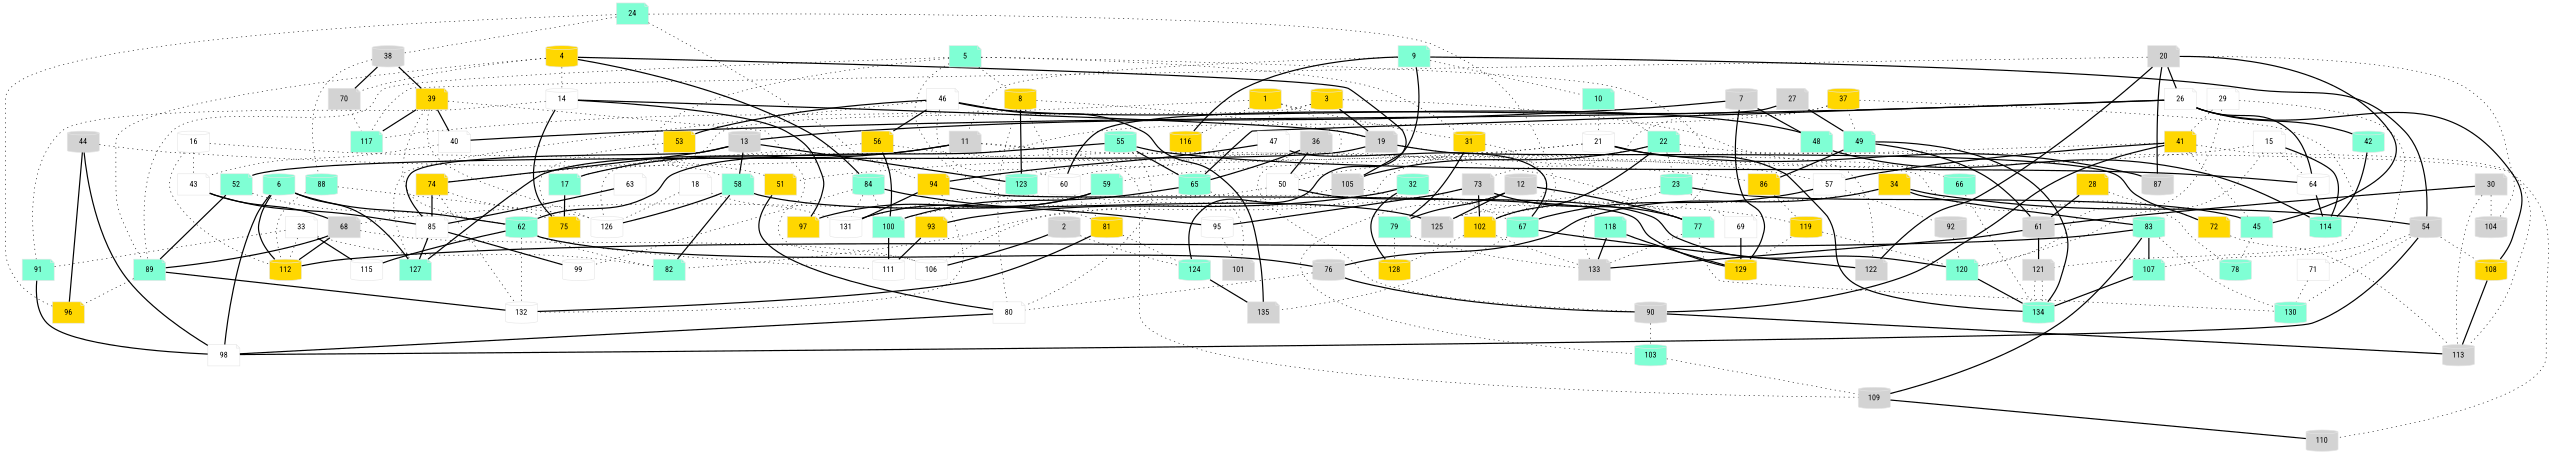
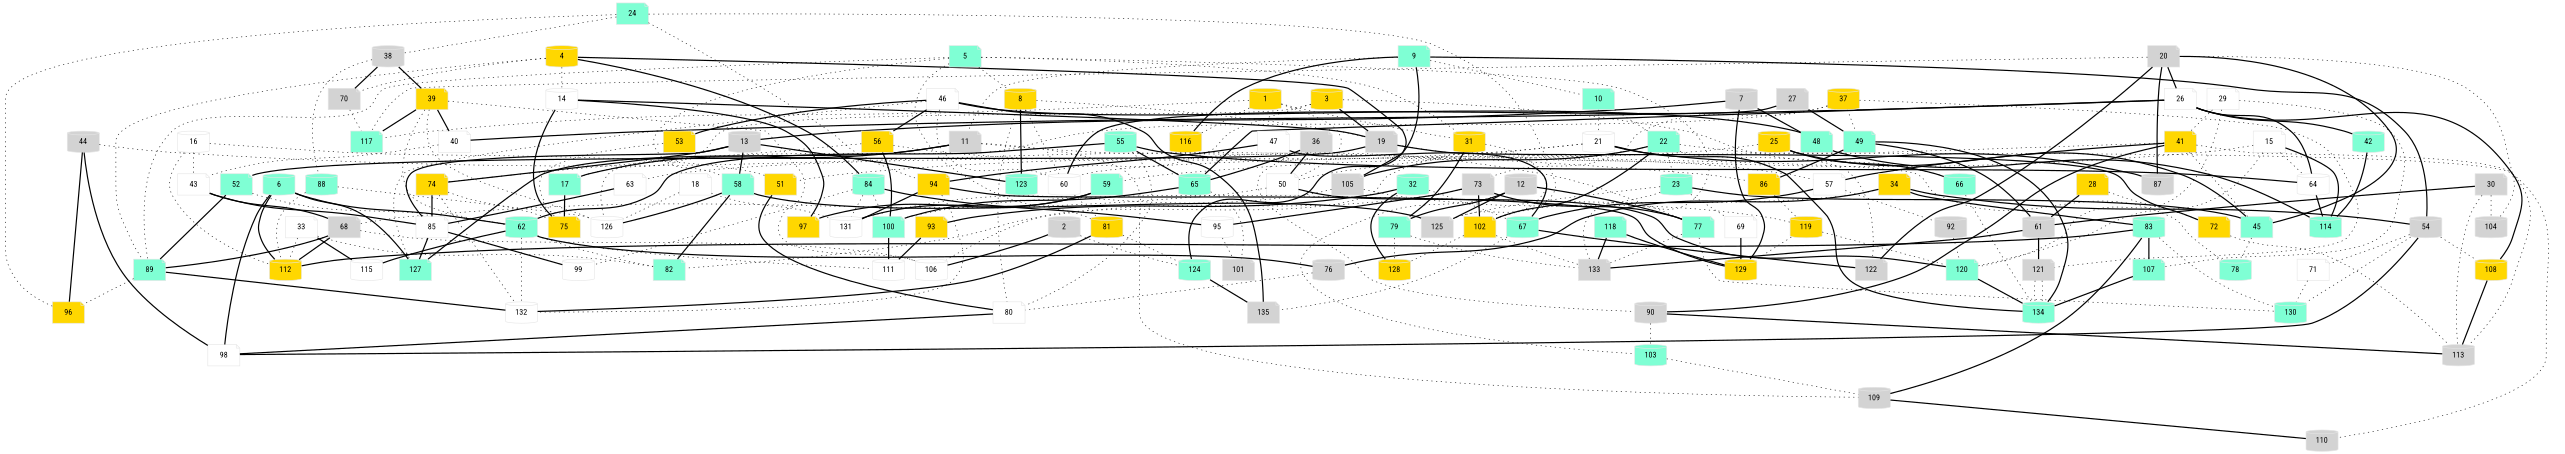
  graph {
    fontname="Roboto Condensed"
    node [color=gray90 fillcolor=aquamarine fontname="Roboto Condensed" shape=note style=filled]
    edge [fontname="Roboto Condensed" style=dotted]
    1 [fillcolor=gold shape=cylinder]
    31 [fillcolor=gold shape=cylinder]
    50 [fillcolor=white]
    116 [fillcolor=gold shape=cylinder]
    117
    79
    125 [fillcolor=lightgrey]
    120
    68 [fillcolor=lightgrey]
    2 [fillcolor=lightgrey shape=cylinder]
    106 [fillcolor=white shape=cylinder]
    124 [shape=cylinder]
    135 [fillcolor=lightgrey]
    3 [fillcolor=gold shape=cylinder]
    17
    19 [fillcolor=lightgrey]
    66 [shape=cylinder]
    123 [shape=cylinder]
    75 [fillcolor=gold]
    52
    57 [fillcolor=white]
    72 [fillcolor=gold]
    134 [shape=cylinder]
    4 [fillcolor=gold shape=cylinder]
    14 [fillcolor=white shape=cylinder]
    70 [fillcolor=lightgrey]
    84 [shape=cylinder]
    89
    105 [fillcolor=lightgrey]
-   91
    97 [fillcolor=gold]
    131 [fillcolor=white shape=cylinder]
    100
    95 [fillcolor=white shape=cylinder]
    99 [fillcolor=white shape=cylinder]
    96 [fillcolor=gold]
    132 [fillcolor=white shape=cylinder]
    119 [fillcolor=gold shape=cylinder]
    5
    8 [fillcolor=gold shape=cylinder]
    58
    81 [fillcolor=gold shape=cylinder]
    133 [fillcolor=lightgrey]
    60 [fillcolor=white shape=cylinder]
    80 [fillcolor=white]
    126 [fillcolor=white shape=cylinder]
    82
    6 [shape=cylinder]
    62 [shape=cylinder]
    98 [fillcolor=white]
    112 [fillcolor=gold shape=cylinder]
    127
    115 [fillcolor=white shape=cylinder]
    76 [fillcolor=lightgrey shape=cylinder]
    111 [fillcolor=white shape=cylinder]
    7 [fillcolor=lightgrey shape=cylinder]
    13 [fillcolor=lightgrey shape=cylinder]
    48
    129 [fillcolor=gold shape=cylinder]
    74 [fillcolor=gold]
    85 [fillcolor=white]
    114 [shape=cylinder]
    9
    10
    11 [fillcolor=lightgrey]
    54 [fillcolor=lightgrey shape=cylinder]
    21 [fillcolor=white shape=cylinder]
    22
    78 [shape=cylinder]
    109 [fillcolor=lightgrey shape=cylinder]
    108 [fillcolor=gold shape=cylinder]
    71 [fillcolor=white]
    130 [shape=cylinder]
    51 [fillcolor=gold]
    87 [fillcolor=lightgrey shape=cylinder]
    122 [fillcolor=lightgrey]
    23 [shape=cylinder]
    102 [fillcolor=gold]
    110 [fillcolor=lightgrey shape=cylinder]
    41 [fillcolor=gold]
    45
    113 [fillcolor=lightgrey shape=cylinder]
    90 [fillcolor=lightgrey shape=cylinder]
    12 [fillcolor=lightgrey shape=cylinder]
    77
    103 [shape=cylinder]
    128 [fillcolor=gold shape=cylinder]
    15 [fillcolor=white]
    59
    64 [fillcolor=white shape=cylinder]
    16 [fillcolor=white shape=cylinder]
    43 [fillcolor=white]
    18 [fillcolor=white]
    67 [shape=cylinder]
    92 [fillcolor=lightgrey shape=cylinder]
    20 [fillcolor=lightgrey]
    26 [fillcolor=white]
    104 [fillcolor=lightgrey shape=cylinder]
    40 [fillcolor=white]
    42 [shape=cylinder]
    65 [shape=cylinder]
    69 [fillcolor=white]
    24
    38 [fillcolor=lightgrey shape=cylinder]
    94 [fillcolor=gold]
    88 [shape=cylinder]
    39 [fillcolor=gold]
+   25 [fillcolor=gold shape=cylinder]
    63 [fillcolor=white]
    101 [fillcolor=lightgrey]
    27 [fillcolor=lightgrey]
    49
    61 [fillcolor=lightgrey shape=cylinder]
    86 [fillcolor=gold]
    28 [fillcolor=gold]
    121 [fillcolor=lightgrey]
    29 [fillcolor=white]
    107
    30 [fillcolor=lightgrey]
    32 [shape=cylinder]
    93 [fillcolor=gold]
    33 [fillcolor=white]
    34 [fillcolor=gold]
    83 [shape=cylinder]
    36 [fillcolor=lightgrey]
    37 [fillcolor=gold shape=cylinder]
    73 [fillcolor=lightgrey]
    44 [fillcolor=lightgrey shape=cylinder]
    46 [fillcolor=white]
    53 [fillcolor=gold]
    56 [fillcolor=gold]
    47 [fillcolor=white]
    55 [shape=cylinder]
    118
    1 -- 31
    1 -- 50
    1 -- 116
    1 -- 117
    31 -- 79 [style=bold]
    31 -- 125
    50 -- 120 [style=bold]
    50 -- 68
    79 -- 133
    79 -- 128
    120 -- 134 [style=bold]
    68 -- 106
    68 -- 89 [style=bold]
    68 -- 112 [style=bold]
    2 -- 106 [style=bold]
    2 -- 124
    124 -- 135 [style=bold]
    3 -- 17
    3 -- 19 [style=bold]
    3 -- 66
    3 -- 123
    17 -- 75 [style=bold]
    19 -- 52 [style=bold]
    19 -- 57
    19 -- 72 [style=bold]
    66 -- 134
    52 -- 89 [style=bold]
    52 -- 62
    57 -- 67 [style=bold]
    57 -- 92
    72 -- 113
    4 -- 14
    4 -- 70
    4 -- 84 [style=bold]
    4 -- 89
    4 -- 105 [style=bold]
    14 -- 19 [style=bold]
    14 -- 75 [style=bold]
-   14 -- 91
    14 -- 97 [style=bold]
    70 -- 117
    84 -- 131
    84 -- 100
    84 -- 95 [style=bold]
    84 -- 99
    89 -- 96
    89 -- 132 [style=bold]
    105 -- 131
    105 -- 119
-   91 -- 98 [style=bold]
    100 -- 111 [style=bold]
    95 -- 101
    119 -- 120
    119 -- 129
    5 -- 31
    5 -- 89
    5 -- 8
    5 -- 58
    5 -- 81
    5 -- 133
    8 -- 19
    8 -- 123 [style=bold]
    8 -- 60
    8 -- 80
    58 -- 125 [style=bold]
    58 -- 126 [style=bold]
    58 -- 82 [style=bold]
    81 -- 124
    81 -- 132 [style=bold]
    60 -- 81
    80 -- 98 [style=bold]
    6 -- 62 [style=bold]
    6 -- 98 [style=bold]
    6 -- 112 [style=bold]
    6 -- 127 [style=bold]
    62 -- 132
    62 -- 82
    62 -- 115 [style=bold]
    62 -- 76 [style=bold]
    62 -- 111
    76 -- 80
-   76 -- 90 [style=bold]
    7 -- 13 [style=bold]
    7 -- 48 [style=bold]
    7 -- 129 [style=bold]
    13 -- 123 [style=bold]
    13 -- 58 [style=bold]
    13 -- 74 [style=bold]
    13 -- 85 [style=bold]
    48 -- 114 [style=bold]
    74 -- 75
    74 -- 132
    74 -- 85 [style=bold]
    85 -- 99 [style=bold]
    85 -- 127 [style=bold]
    9 -- 116 [style=bold]
    9 -- 124 [style=bold]
    9 -- 10
    9 -- 11
    9 -- 54 [style=bold]
    10 -- 21
    10 -- 22
    11 -- 17 [style=bold]
    11 -- 127 [style=bold]
    11 -- 78
    11 -- 109
    54 -- 98 [style=bold]
    54 -- 108
    54 -- 71
    54 -- 130
    21 -- 50
    21 -- 134 [style=bold]
    21 -- 51
    21 -- 87 [style=bold]
    22 -- 106
    22 -- 105 [style=bold]
    22 -- 122
    22 -- 23
    22 -- 102 [style=bold]
    22 -- 110
    109 -- 110 [style=bold]
    108 -- 113 [style=bold]
    71 -- 130
    51 -- 80 [style=bold]
    23 -- 125
    23 -- 102
    23 -- 45 [style=bold]
    23 -- 69
    102 -- 133
    102 -- 128
    41 -- 57 [style=bold]
    41 -- 60
    41 -- 45
    41 -- 113
    41 -- 90 [style=bold]
    45 -- 78
    90 -- 113 [style=bold]
    90 -- 103
    12 -- 79 [style=bold]
    12 -- 125 [style=bold]
    12 -- 77 [style=bold]
    12 -- 103
    77 -- 133
    77 -- 130
    103 -- 109
    15 -- 120
    15 -- 114 [style=bold]
    15 -- 59
    15 -- 64
    59 -- 97 [style=bold]
    59 -- 131 [style=bold]
    64 -- 114 [style=bold]
    16 -- 112
    16 -- 51
    16 -- 43
    43 -- 68 [style=bold]
    43 -- 85 [style=bold]
    18 -- 131
    18 -- 126
    67 -- 135
    67 -- 122 [style=bold]
    92 -- 120
    20 -- 117
    20 -- 87 [style=bold]
    20 -- 122 [style=bold]
    20 -- 45 [style=bold]
    20 -- 26 [style=bold]
    20 -- 104
    26 -- 108 [style=bold]
    26 -- 64 [style=bold]
    26 -- 40 [style=bold]
    26 -- 42 [style=bold]
    26 -- 65 [style=bold]
    40 -- 43
    42 -- 114 [style=bold]
    65 -- 100 [style=bold]
    65 -- 101
    69 -- 129 [style=bold]
    24 -- 96
    24 -- 102
    24 -- 38
    24 -- 94
    38 -- 70 [style=bold]
    38 -- 88
    38 -- 39 [style=bold]
    94 -- 131 [style=bold]
    94 -- 132
    94 -- 129 [style=bold]
    88 -- 126
    88 -- 112
    39 -- 117 [style=bold]
    39 -- 106
    39 -- 126
    39 -- 62
    39 -- 40 [style=bold]
+   25 -- 66 [style=bold]
+   25 -- 45 [style=bold]
+   25 -- 63
    63 -- 85 [style=bold]
    27 -- 60 [style=bold]
    27 -- 49 [style=bold]
    49 -- 134 [style=bold]
    49 -- 61 [style=bold]
    49 -- 86 [style=bold]
    61 -- 133 [style=bold]
    61 -- 121 [style=bold]
    86 -- 119
    28 -- 72
    28 -- 61 [style=bold]
    121 -- 134
    121 -- 134
    29 -- 120
    29 -- 41
    29 -- 107
    107 -- 134 [style=bold]
    30 -- 113
    30 -- 104
    30 -- 61 [style=bold]
    32 -- 128 [style=bold]
    32 -- 67
    32 -- 93 [style=bold]
    93 -- 111 [style=bold]
-   33 -- 91
    33 -- 82
    33 -- 112
    33 -- 115 [style=bold]
    34 -- 100
    34 -- 76 [style=bold]
    34 -- 54 [style=bold]
    34 -- 83 [style=bold]
    83 -- 112 [style=bold]
    83 -- 109 [style=bold]
    83 -- 130
    83 -- 107 [style=bold]
    36 -- 50 [style=bold]
    36 -- 90
    36 -- 65 [style=bold]
    37 -- 126
    37 -- 49
    37 -- 121
    37 -- 73
    73 -- 95 [style=bold]
    73 -- 82
    73 -- 102 [style=bold]
    73 -- 77 [style=bold]
    44 -- 96 [style=bold]
    44 -- 98 [style=bold]
    44 -- 86
    46 -- 135 [style=bold]
    46 -- 60
    46 -- 127
    46 -- 48 [style=bold]
    46 -- 53 [style=bold]
    46 -- 56 [style=bold]
    53 -- 75
    56 -- 100 [style=bold]
    56 -- 74
    56 -- 77
    47 -- 67 [style=bold]
    47 -- 94 [style=bold]
    55 -- 80
    55 -- 62 [style=bold]
    55 -- 64 [style=bold]
    55 -- 65 [style=bold]
    118 -- 133 [style=bold]
    118 -- 129 [style=bold]
  }
